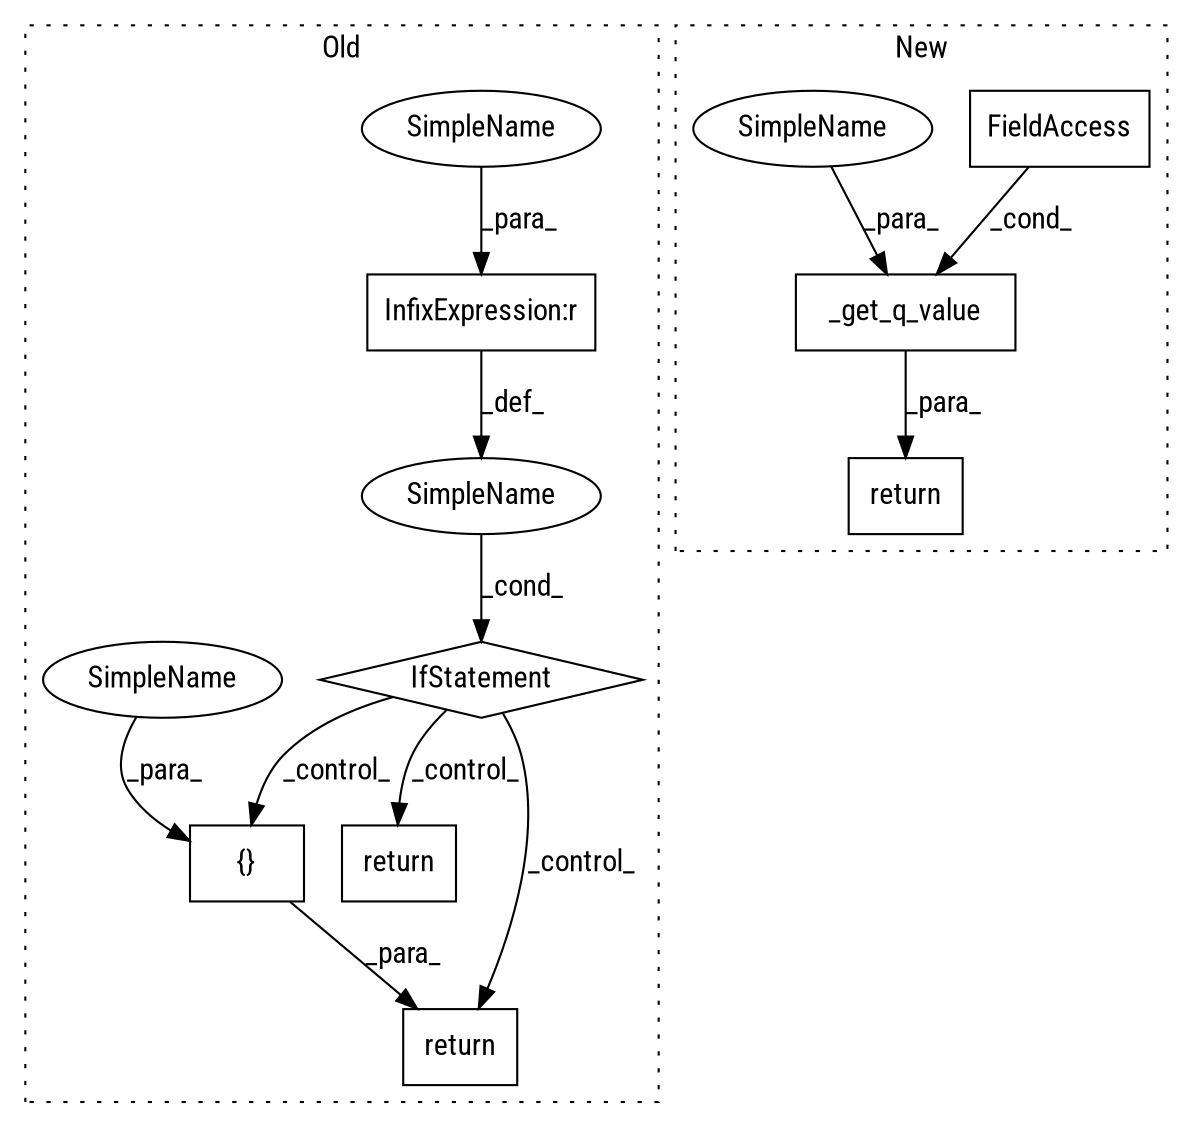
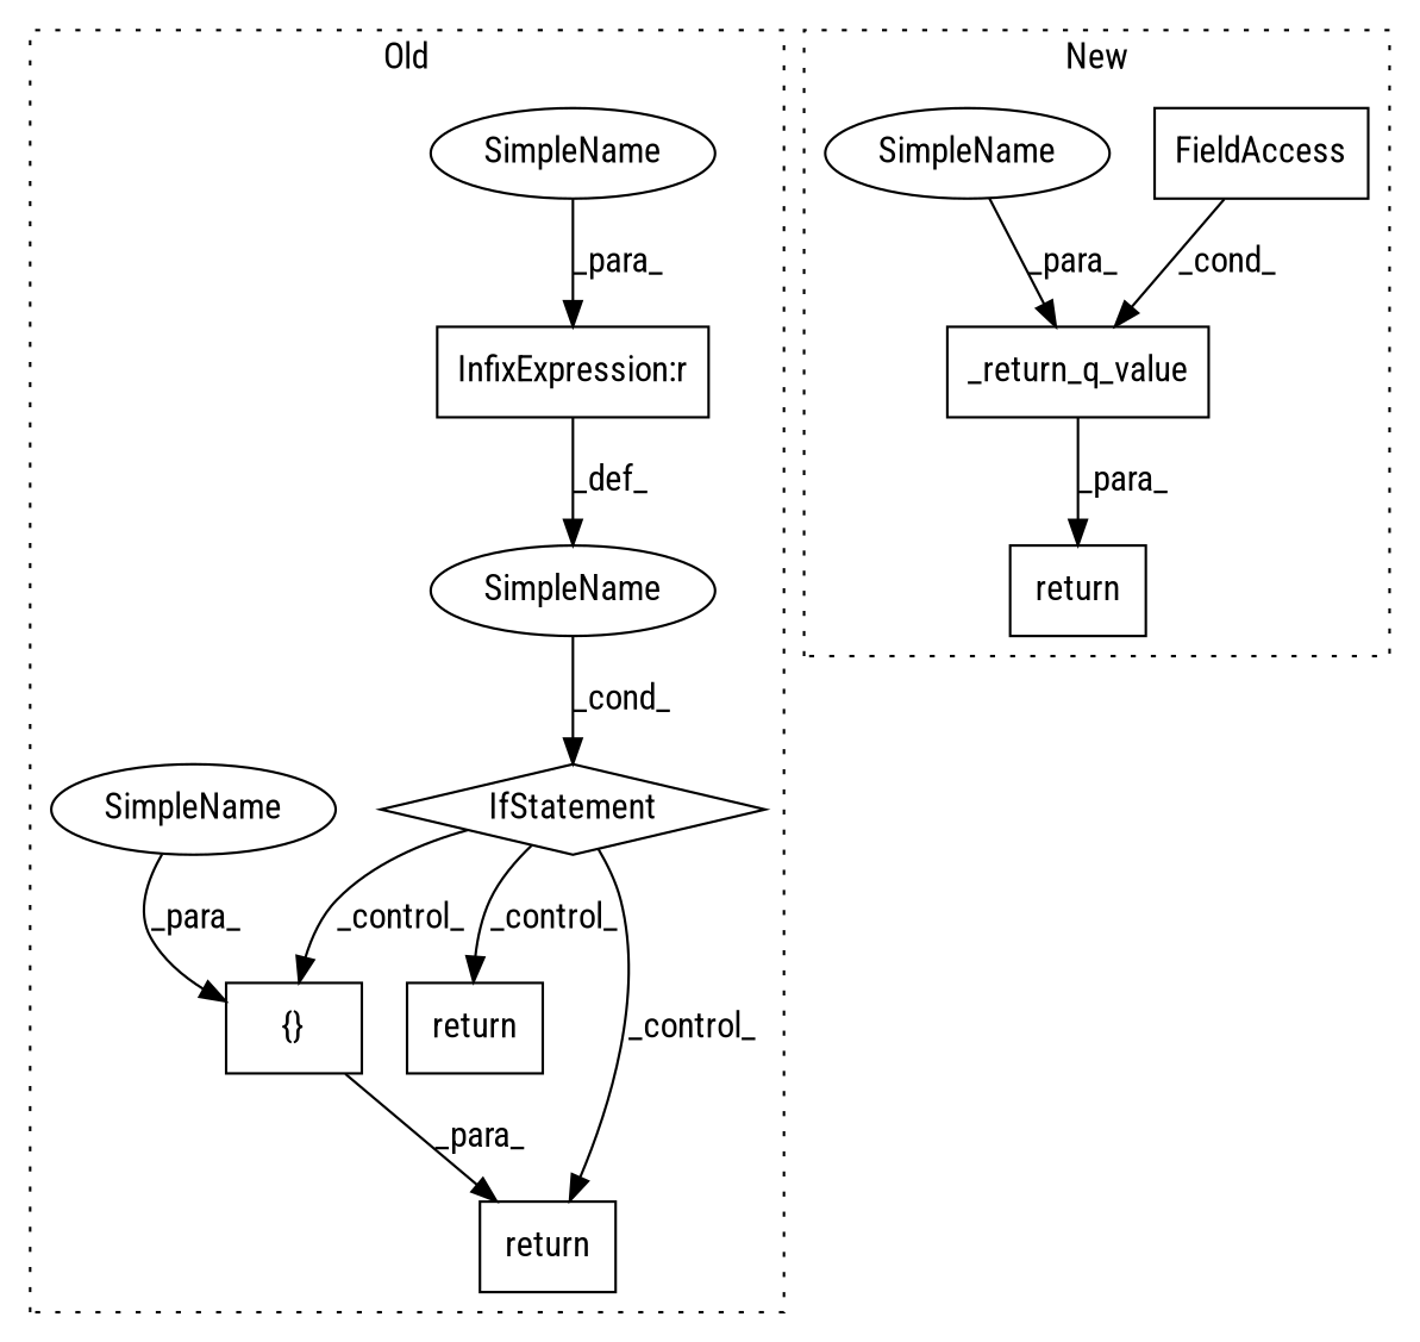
  digraph {
    fontname="Roboto Condensed"
    node [a=42 fontname="Roboto Condensed" l=7 shape=box]
    edge [fontname="Roboto Condensed"]
    n1 [a=4 l="1,1" label="{}" s="4057,4075"]
    n2 [a=27 l=4 label="InfixExpression:r" s=4007]
    n3 [label=SimpleName shape=ellipse l=""]
    n4 [a=41 label=return s=4099]
    n5 [a=25 l="4,2" label=IfStatement s="3996,4015" shape=diamond]
    n6 [a=41 label=return s=4025]
    n7 [label=SimpleName s=4000 shape=ellipse]
    n8 [label=SimpleName s=4068 shape=ellipse]
-   n9 [a=32 l="13,1" label=_get_q_value s="4277,4323"]
+   n9 [a=32 l="13,1" label=_return_q_value s="4277,4323"]
    n10 [a=22 l=15 label=FieldAccess s=4308]
    n11 [a=41 label=return s=4265]
    n12 [label=SimpleName s=4300 shape=ellipse]
    subgraph cluster_1 {
      label=Old
      style=dotted
      n1
      n2
      n3
      n4
      n5
      n6
      n7
      n8
    }
    subgraph cluster_2 {
      label=New
      style=dotted
      n9
      n10
      n11
      n12
    }
    n1 -> n6 [label=_para_]
    n2 -> n3 [label=_def_]
    n3 -> n5 [label=_cond_]
    n5 -> n1 [label=_control_]
    n5 -> n4 [label=_control_]
    n5 -> n6 [label=_control_]
    n7 -> n2 [label=_para_]
    n8 -> n1 [label=_para_]
    n9 -> n11 [label=_para_]
    n10 -> n9 [label=_cond_]
    n12 -> n9 [label=_para_]
  }
